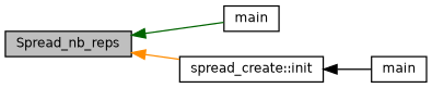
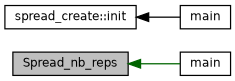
  digraph {
    rankdir=LR
    node [color=black fillcolor=white fontname=Helvetica fontsize=10 shape=record style=filled]
    edge [dir=back fontname=Helvetica fontsize=10 labelfontname=Helvetica labelfontsize=10 style=solid]
    n1 [fillcolor=grey75 fontcolor=black height=0.2 label=Spread_nb_reps width=0.4]
    n2 [height=0.2 label=main width=0.4]
    n3 [height=0.2 label="spread_create::init" width=0.4]
    n4 [height=0.2 label=main width=0.4]
    n1 -> n2 [color=darkgreen]
-   n1 -> n3 [color=darkorange]
    n3 -> n4 [color=black]
  }
